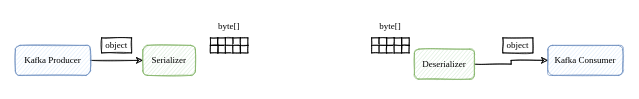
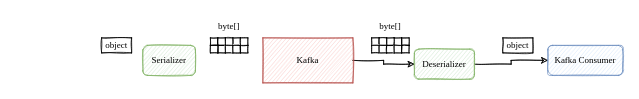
  <mxCell id="0" />
  <mxCell id="1" parent="0" />
  <mxCell id="2" value="" style="rounded=0;whiteSpace=wrap;html=1;sketch=1;fontFamily=Comic Sans MS;" vertex="1" parent="1"><mxGeometry x="300" y="50" width="10" height="10" as="geometry" /></mxCell>
  <mxCell id="3" value="" style="rounded=0;whiteSpace=wrap;html=1;sketch=1;fontFamily=Comic Sans MS;" vertex="1" parent="1"><mxGeometry x="280" y="50" width="10" height="10" as="geometry" /></mxCell>
  <mxCell id="4" value="" style="rounded=0;whiteSpace=wrap;html=1;sketch=1;fontFamily=Comic Sans MS;" vertex="1" parent="1"><mxGeometry x="290" y="50" width="10" height="10" as="geometry" /></mxCell>
  <mxCell id="5" value="" style="rounded=0;whiteSpace=wrap;html=1;sketch=1;fontFamily=Comic Sans MS;" vertex="1" parent="1"><mxGeometry x="290" y="60" width="10" height="10" as="geometry" /></mxCell>
  <mxCell id="6" value="" style="rounded=0;whiteSpace=wrap;html=1;sketch=1;fontFamily=Comic Sans MS;" vertex="1" parent="1"><mxGeometry x="310" y="50" width="10" height="10" as="geometry" /></mxCell>
  <mxCell id="7" value="" style="rounded=0;whiteSpace=wrap;html=1;sketch=1;fontFamily=Comic Sans MS;" vertex="1" parent="1"><mxGeometry x="280" y="60" width="10" height="10" as="geometry" /></mxCell>
  <mxCell id="8" value="" style="rounded=0;whiteSpace=wrap;html=1;sketch=1;fontFamily=Comic Sans MS;" vertex="1" parent="1"><mxGeometry x="300" y="60" width="10" height="10" as="geometry" /></mxCell>
  <mxCell id="9" value="" style="rounded=0;whiteSpace=wrap;html=1;sketch=1;fontFamily=Comic Sans MS;" vertex="1" parent="1"><mxGeometry x="310" y="60" width="10" height="10" as="geometry" /></mxCell>
  <mxCell id="10" value="" style="rounded=0;whiteSpace=wrap;html=1;sketch=1;fontFamily=Comic Sans MS;" vertex="1" parent="1"><mxGeometry x="320" y="50" width="10" height="10" as="geometry" /></mxCell>
  <mxCell id="11" value="" style="rounded=0;whiteSpace=wrap;html=1;sketch=1;fontFamily=Comic Sans MS;" vertex="1" parent="1"><mxGeometry x="320" y="60" width="10" height="10" as="geometry" /></mxCell>
- <mxCell id="12" value="" style="edgeStyle=orthogonalEdgeStyle;rounded=0;orthogonalLoop=1;jettySize=auto;html=1;fontFamily=Comic Sans MS;sketch=1;" edge="1" parent="1" source="13" target="14"><mxGeometry relative="1" as="geometry" /></mxCell>
- <mxCell id="13" value="Kafka Producer" style="rounded=1;whiteSpace=wrap;html=1;sketch=1;fontFamily=Comic Sans MS;fillColor=#dae8fc;strokeColor=#6c8ebf;" vertex="1" parent="1"><mxGeometry x="20" y="60" width="100" height="40" as="geometry" /></mxCell>
  <mxCell id="14" value="Serializer" style="rounded=1;whiteSpace=wrap;html=1;sketch=1;fontFamily=Comic Sans MS;fillColor=#d5e8d4;strokeColor=#82b366;" vertex="1" parent="1"><mxGeometry x="190" y="60" width="70" height="40" as="geometry" /></mxCell>
  <mxCell id="15" value="object" style="rounded=0;whiteSpace=wrap;html=1;sketch=1;fontFamily=Comic Sans MS;" vertex="1" parent="1"><mxGeometry x="135" y="50" width="40" height="20" as="geometry" /></mxCell>
+ <mxCell id="16" style="edgeStyle=orthogonalEdgeStyle;rounded=0;sketch=1;orthogonalLoop=1;jettySize=auto;html=1;exitX=1;exitY=0.5;exitDx=0;exitDy=0;entryX=0;entryY=0.5;entryDx=0;entryDy=0;fontFamily=Comic Sans MS;" edge="1" parent="1" source="17" target="20"><mxGeometry relative="1" as="geometry" /></mxCell>
+ <mxCell id="17" value="Kafka" style="rounded=0;whiteSpace=wrap;html=1;sketch=1;fontFamily=Comic Sans MS;fillColor=#f8cecc;strokeColor=#b85450;" vertex="1" parent="1"><mxGeometry x="350" y="50" width="120" height="60" as="geometry" /></mxCell>
  <mxCell id="18" value="byte[]" style="text;html=1;strokeColor=none;fillColor=none;align=center;verticalAlign=middle;whiteSpace=wrap;rounded=0;sketch=1;fontFamily=Comic Sans MS;" vertex="1" parent="1"><mxGeometry x="275" y="20" width="60" height="30" as="geometry" /></mxCell>
  <mxCell id="19" style="edgeStyle=orthogonalEdgeStyle;rounded=0;sketch=1;orthogonalLoop=1;jettySize=auto;html=1;exitX=1;exitY=0.5;exitDx=0;exitDy=0;entryX=0;entryY=0.5;entryDx=0;entryDy=0;fontFamily=Comic Sans MS;" edge="1" parent="1" source="20" target="32"><mxGeometry relative="1" as="geometry" /></mxCell>
  <mxCell id="20" value="Deserializer" style="rounded=1;whiteSpace=wrap;html=1;sketch=1;fontFamily=Comic Sans MS;fillColor=#d5e8d4;strokeColor=#82b366;" vertex="1" parent="1"><mxGeometry x="552" y="65" width="80" height="40" as="geometry" /></mxCell>
  <mxCell id="21" value="" style="rounded=0;whiteSpace=wrap;html=1;sketch=1;fontFamily=Comic Sans MS;" vertex="1" parent="1"><mxGeometry x="515" y="50" width="10" height="10" as="geometry" /></mxCell>
  <mxCell id="22" value="" style="rounded=0;whiteSpace=wrap;html=1;sketch=1;fontFamily=Comic Sans MS;" vertex="1" parent="1"><mxGeometry x="495" y="50" width="10" height="10" as="geometry" /></mxCell>
  <mxCell id="23" value="" style="rounded=0;whiteSpace=wrap;html=1;sketch=1;fontFamily=Comic Sans MS;" vertex="1" parent="1"><mxGeometry x="505" y="50" width="10" height="10" as="geometry" /></mxCell>
  <mxCell id="24" value="" style="rounded=0;whiteSpace=wrap;html=1;sketch=1;fontFamily=Comic Sans MS;" vertex="1" parent="1"><mxGeometry x="505" y="60" width="10" height="10" as="geometry" /></mxCell>
  <mxCell id="25" value="" style="rounded=0;whiteSpace=wrap;html=1;sketch=1;fontFamily=Comic Sans MS;" vertex="1" parent="1"><mxGeometry x="525" y="50" width="10" height="10" as="geometry" /></mxCell>
  <mxCell id="26" value="" style="rounded=0;whiteSpace=wrap;html=1;sketch=1;fontFamily=Comic Sans MS;" vertex="1" parent="1"><mxGeometry x="495" y="60" width="10" height="10" as="geometry" /></mxCell>
  <mxCell id="27" value="" style="rounded=0;whiteSpace=wrap;html=1;sketch=1;fontFamily=Comic Sans MS;" vertex="1" parent="1"><mxGeometry x="515" y="60" width="10" height="10" as="geometry" /></mxCell>
  <mxCell id="28" value="" style="rounded=0;whiteSpace=wrap;html=1;sketch=1;fontFamily=Comic Sans MS;" vertex="1" parent="1"><mxGeometry x="525" y="60" width="10" height="10" as="geometry" /></mxCell>
  <mxCell id="29" value="" style="rounded=0;whiteSpace=wrap;html=1;sketch=1;fontFamily=Comic Sans MS;" vertex="1" parent="1"><mxGeometry x="535" y="50" width="10" height="10" as="geometry" /></mxCell>
  <mxCell id="30" value="" style="rounded=0;whiteSpace=wrap;html=1;sketch=1;fontFamily=Comic Sans MS;" vertex="1" parent="1"><mxGeometry x="535" y="60" width="10" height="10" as="geometry" /></mxCell>
  <mxCell id="31" value="byte[]" style="text;html=1;strokeColor=none;fillColor=none;align=center;verticalAlign=middle;whiteSpace=wrap;rounded=0;sketch=1;fontFamily=Comic Sans MS;" vertex="1" parent="1"><mxGeometry x="490" y="20" width="60" height="30" as="geometry" /></mxCell>
  <mxCell id="32" value="Kafka Consumer" style="rounded=1;whiteSpace=wrap;html=1;sketch=1;fontFamily=Comic Sans MS;fillColor=#dae8fc;strokeColor=#6c8ebf;" vertex="1" parent="1"><mxGeometry x="730" y="60" width="100" height="40" as="geometry" /></mxCell>
  <mxCell id="33" value="object" style="rounded=0;whiteSpace=wrap;html=1;sketch=1;fontFamily=Comic Sans MS;" vertex="1" parent="1"><mxGeometry x="670" y="50" width="40" height="20" as="geometry" /></mxCell>
